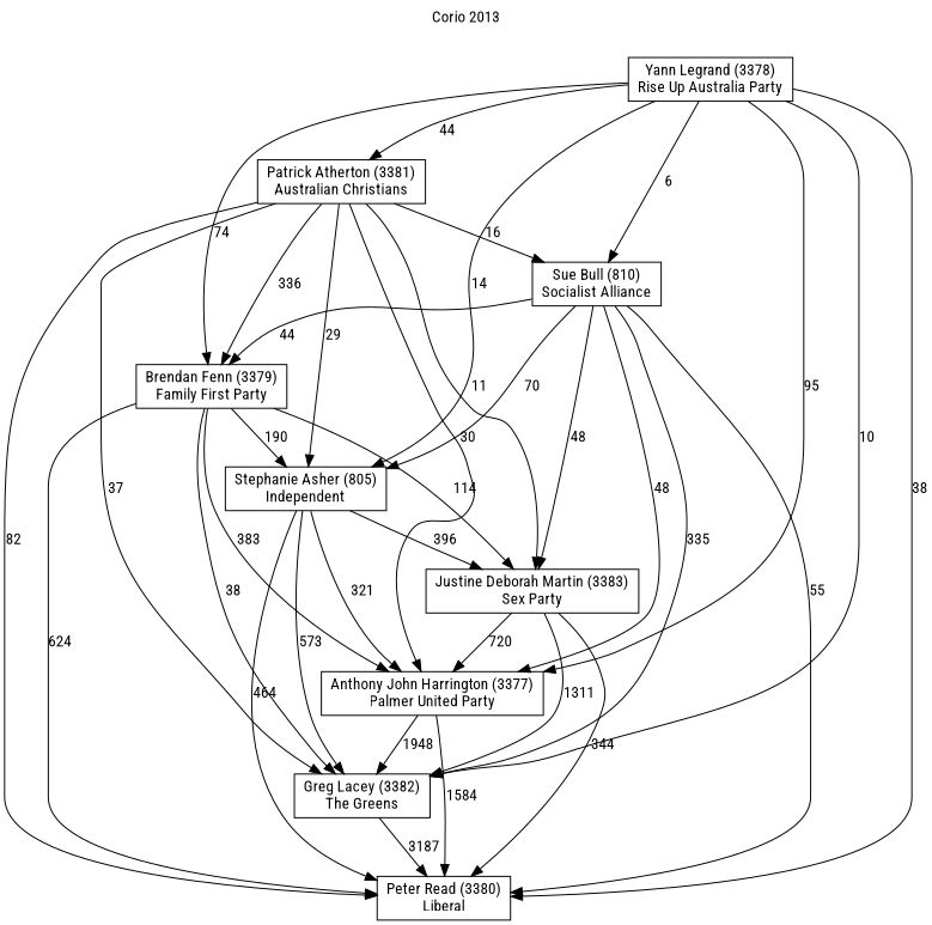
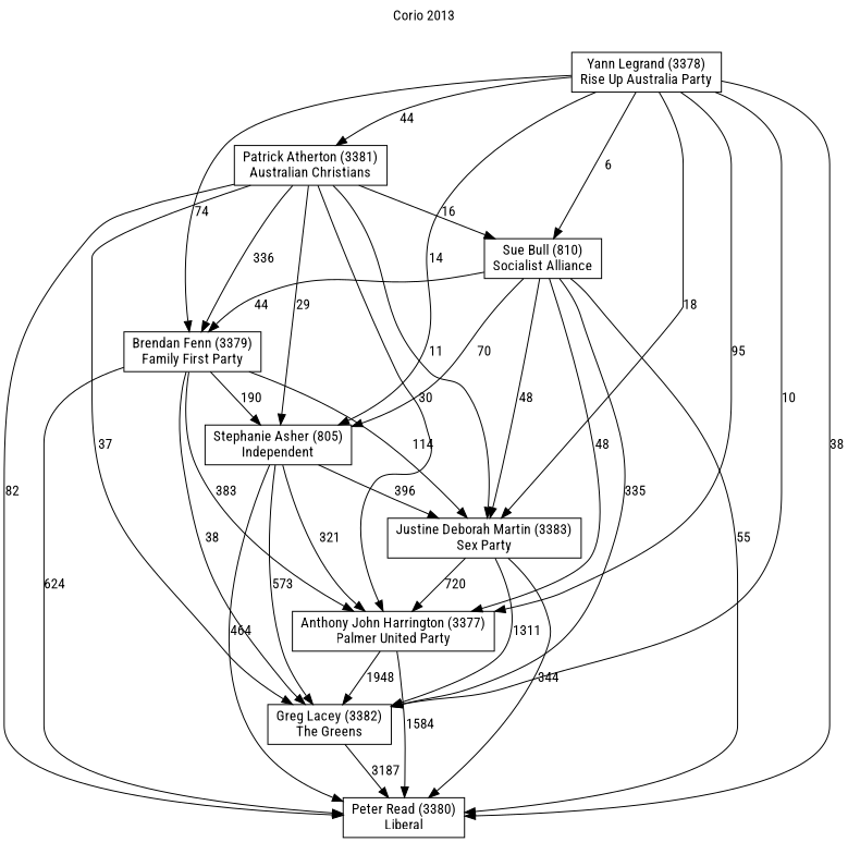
  digraph {
    fontname="Roboto Condensed"
    label="Corio 2013"
    labelloc=t
    mclimit=10
    node [fontname="Roboto Condensed" shape=box]
    edge [fontname="Roboto Condensed"]
    n1 [label="Peter Read (3380)\nLiberal"]
    n2 [label="Greg Lacey (3382)\nThe Greens"]
    n3 [label="Anthony John Harrington (3377)\nPalmer United Party"]
    n4 [label="Justine Deborah Martin (3383)\nSex Party"]
    n5 [label="Stephanie Asher (805)\nIndependent"]
    n6 [label="Brendan Fenn (3379)\nFamily First Party"]
    n7 [label="Sue Bull (810)\nSocialist Alliance"]
    n8 [label="Patrick Atherton (3381)\nAustralian Christians"]
    n9 [label="Yann Legrand (3378)\nRise Up Australia Party"]
    n2 -> n1 [label=3187]
    n3 -> n1 [label=1584]
    n3 -> n2 [label=1948]
    n4 -> n1 [label=344]
    n4 -> n2 [label=1311]
    n4 -> n3 [label=720]
    n5 -> n1 [label=464]
    n5 -> n2 [label=573]
    n5 -> n3 [label=321]
    n5 -> n4 [label=396]
    n6 -> n1 [label=624]
    n6 -> n2 [label=38]
    n6 -> n3 [label=383]
    n6 -> n4 [label=114]
    n6 -> n5 [label=190]
    n7 -> n1 [label=55]
    n7 -> n2 [label=335]
    n7 -> n3 [label=48]
    n7 -> n4 [label=48]
    n7 -> n5 [label=70]
    n7 -> n6 [label=44]
    n8 -> n1 [label=82]
    n8 -> n2 [label=37]
    n8 -> n3 [label=30]
    n8 -> n4 [label=11]
    n8 -> n5 [label=29]
    n8 -> n6 [label=336]
    n8 -> n7 [label=16]
    n9 -> n1 [label=38]
    n9 -> n2 [label=10]
    n9 -> n3 [label=95]
+   n9 -> n4 [label=18]
    n9 -> n5 [label=14]
    n9 -> n6 [label=74]
    n9 -> n7 [label=6]
    n9 -> n8 [label=44]
  }
